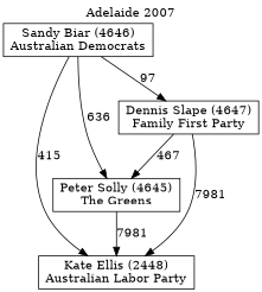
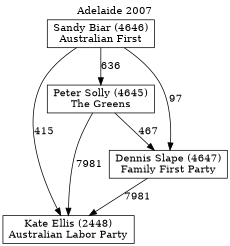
  digraph {
    label="Adelaide 2007"
    labelloc=t
    mclimit=10
    node [shape=box]
    n1 [label="Kate Ellis (2448)\nAustralian Labor Party"]
    n2 [label="Peter Solly (4645)\nThe Greens"]
    n3 [label="Dennis Slape (4647)\nFamily First Party"]
-   n4 [label="Sandy Biar (4646)\nAustralian Democrats"]
+   n4 [label="Sandy Biar (4646)\nAustralian First"]
    n2 -> n1 [label=7981]
    n3 -> n1 [label=7981]
-   n3 -> n2 [label=467]
+   n2 -> n3 [label=467]
    n4 -> n1 [label=415]
    n4 -> n2 [label=636]
    n4 -> n3 [label=97]
  }
